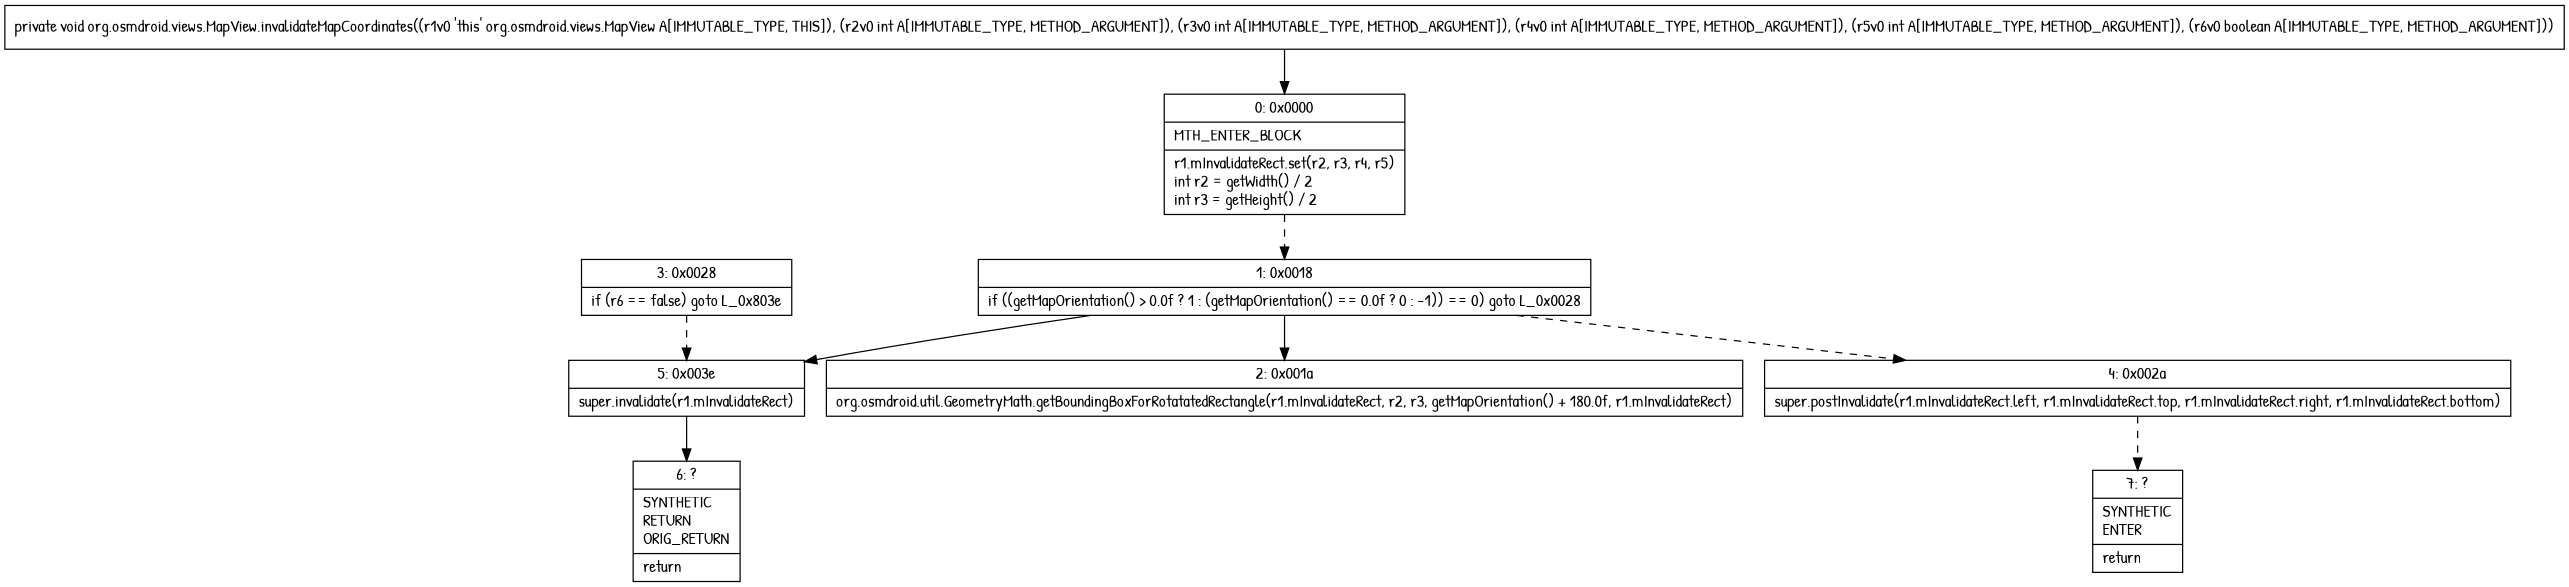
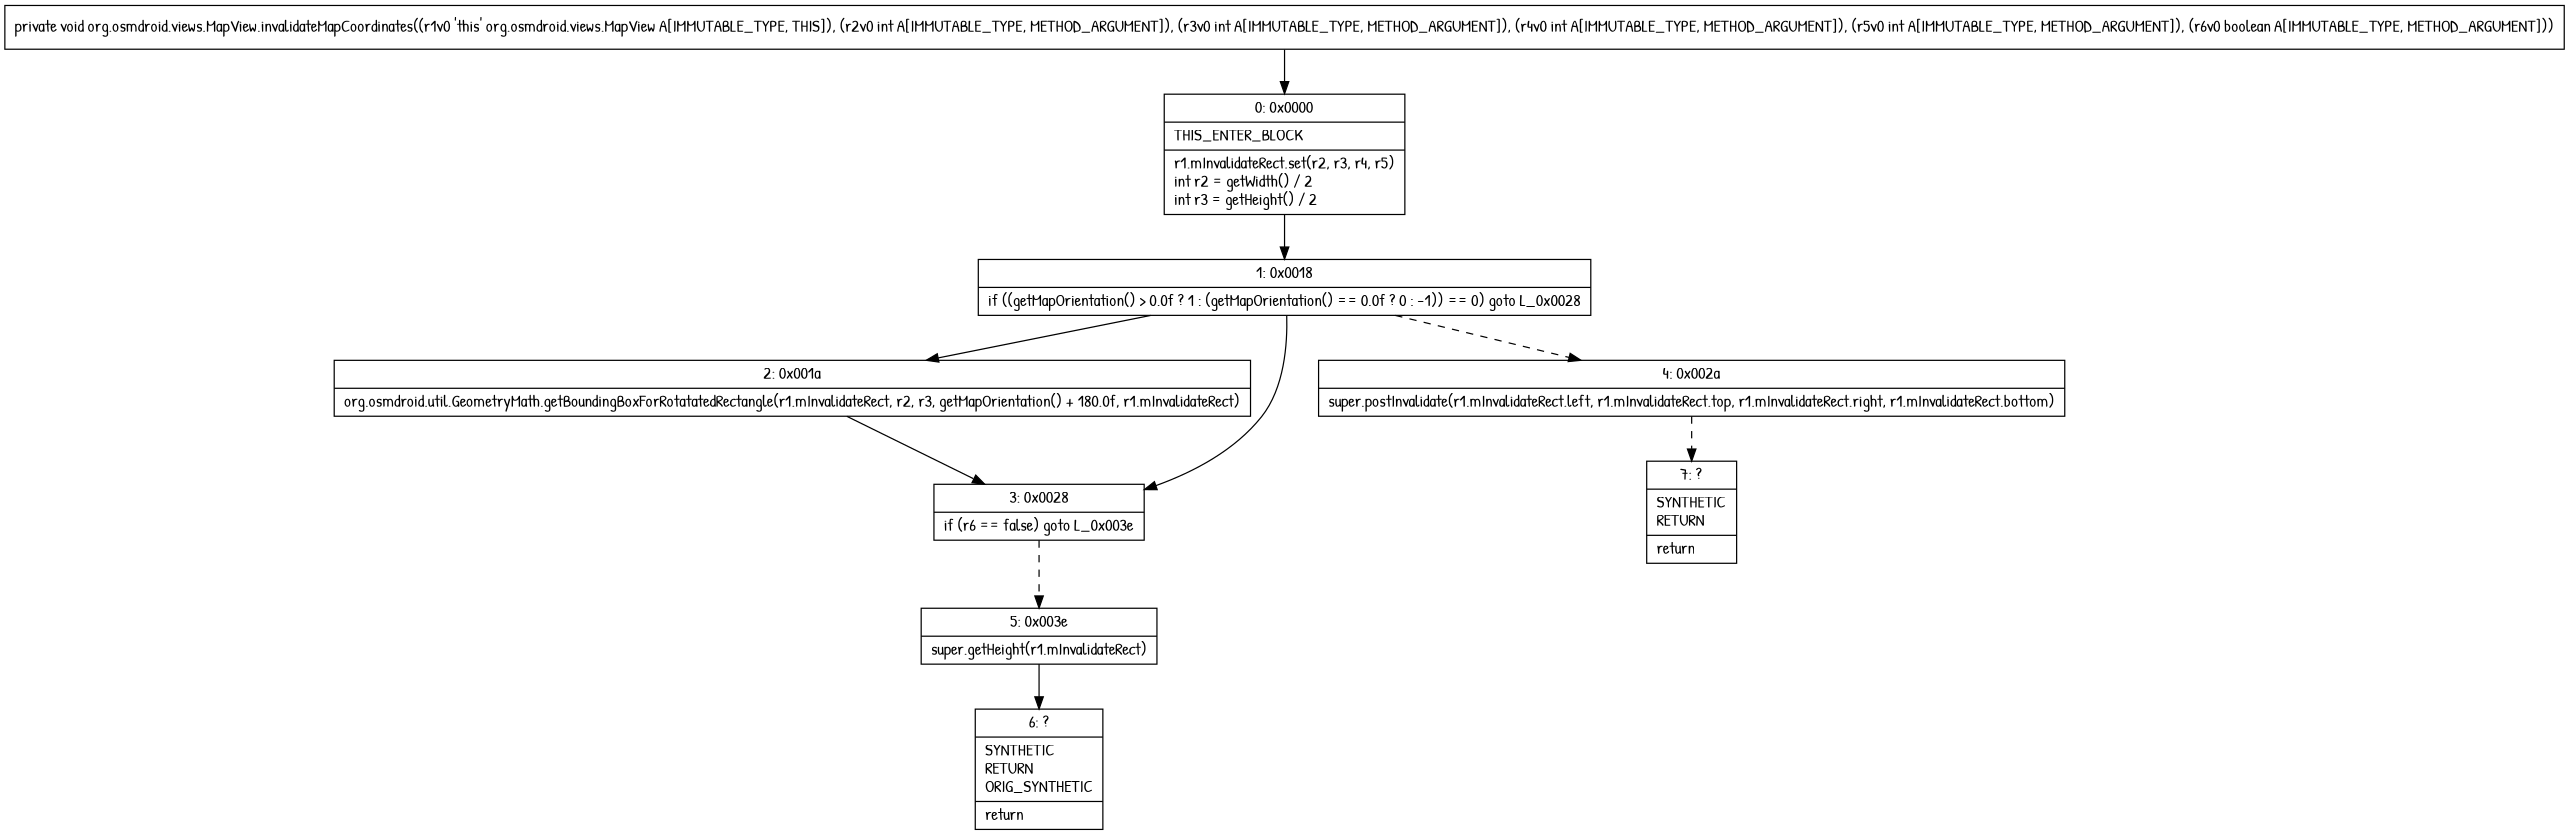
  digraph {
    fontname="Patrick Hand"
    node [fontname="Patrick Hand" shape=record]
    edge [fontname="Patrick Hand"]
-   n1 [label="{0\:\ 0x0000|MTH_ENTER_BLOCK\l|r1.mInvalidateRect.set(r2, r3, r4, r5)\lint r2 = getWidth() \/ 2\lint r3 = getHeight() \/ 2\l}"]
+   n1 [label="{0\:\ 0x0000|THIS_ENTER_BLOCK\l|r1.mInvalidateRect.set(r2, r3, r4, r5)\lint r2 = getWidth() \/ 2\lint r3 = getHeight() \/ 2\l}"]
    n2 [label="{1\:\ 0x0018|if ((getMapOrientation() \> 0.0f ? 1 : (getMapOrientation() == 0.0f ? 0 : \-1)) == 0) goto L_0x0028\l}"]
    n3 [label="{2\:\ 0x001a|org.osmdroid.util.GeometryMath.getBoundingBoxForRotatatedRectangle(r1.mInvalidateRect, r2, r3, getMapOrientation() + 180.0f, r1.mInvalidateRect)\l}"]
-   n4 [label="{3\:\ 0x0028|if (r6 == false) goto L_0x803e\l}"]
+   n4 [label="{3\:\ 0x0028|if (r6 == false) goto L_0x003e\l}"]
    n5 [label="{4\:\ 0x002a|super.postInvalidate(r1.mInvalidateRect.left, r1.mInvalidateRect.top, r1.mInvalidateRect.right, r1.mInvalidateRect.bottom)\l}"]
-   n6 [label="{5\:\ 0x003e|super.invalidate(r1.mInvalidateRect)\l}"]
-   n7 [label="{7\:\ ?|SYNTHETIC\lENTER\l|return\l}"]
-   n8 [label="{6\:\ ?|SYNTHETIC\lRETURN\lORIG_RETURN\l|return\l}"]
+   n6 [label="{5\:\ 0x003e|super.getHeight(r1.mInvalidateRect)\l}"]
+   n7 [label="{7\:\ ?|SYNTHETIC\lRETURN\l|return\l}"]
+   n8 [label="{6\:\ ?|SYNTHETIC\lRETURN\lORIG_SYNTHETIC\l|return\l}"]
    n9 [label="{private void org.osmdroid.views.MapView.invalidateMapCoordinates((r1v0 'this' org.osmdroid.views.MapView A[IMMUTABLE_TYPE, THIS]), (r2v0 int A[IMMUTABLE_TYPE, METHOD_ARGUMENT]), (r3v0 int A[IMMUTABLE_TYPE, METHOD_ARGUMENT]), (r4v0 int A[IMMUTABLE_TYPE, METHOD_ARGUMENT]), (r5v0 int A[IMMUTABLE_TYPE, METHOD_ARGUMENT]), (r6v0 boolean A[IMMUTABLE_TYPE, METHOD_ARGUMENT])) }"]
-   n1 -> n2 [style=dashed]
+   n1 -> n2
    n2 -> n3 [style=solid]
-   n2 -> n6
+   n2 -> n4
    n2 -> n5 [style=dashed]
+   n3 -> n4
    n4 -> n6 [style=dashed]
    n5 -> n7 [style=dashed]
    n6 -> n8
    n9 -> n1
  }
